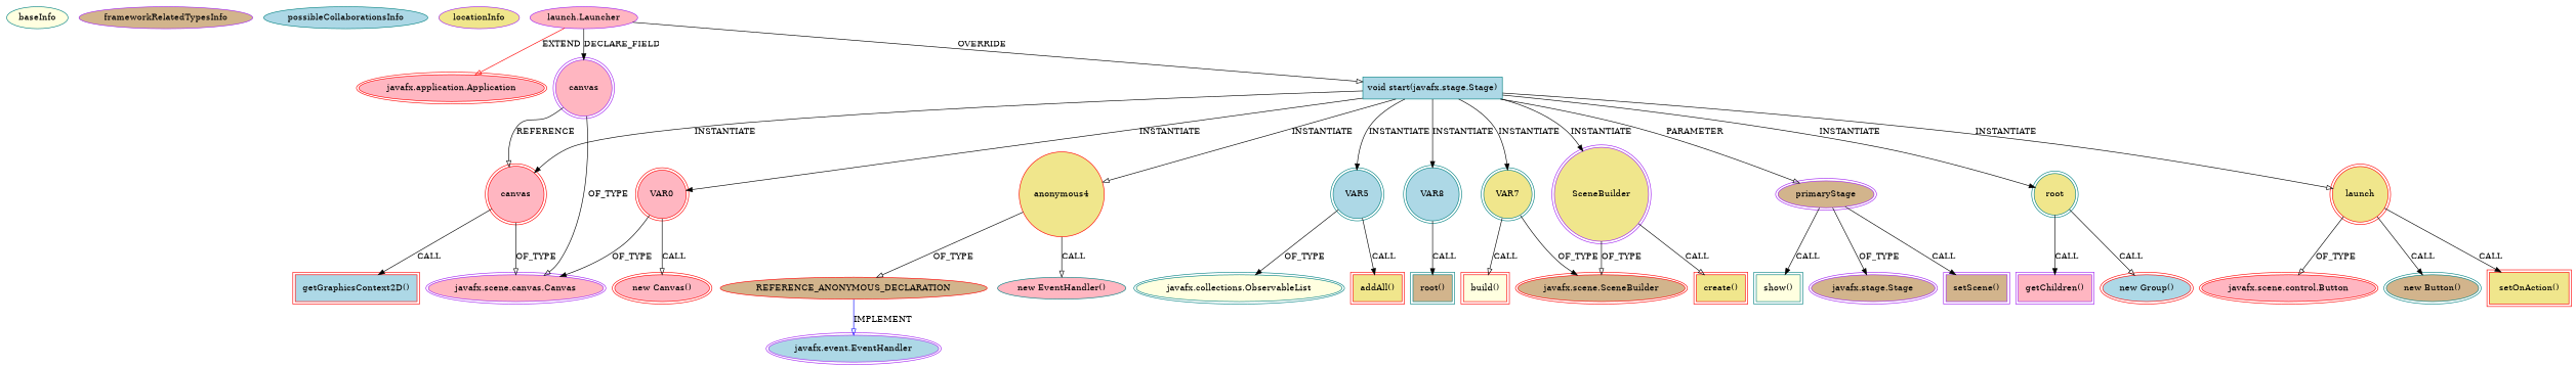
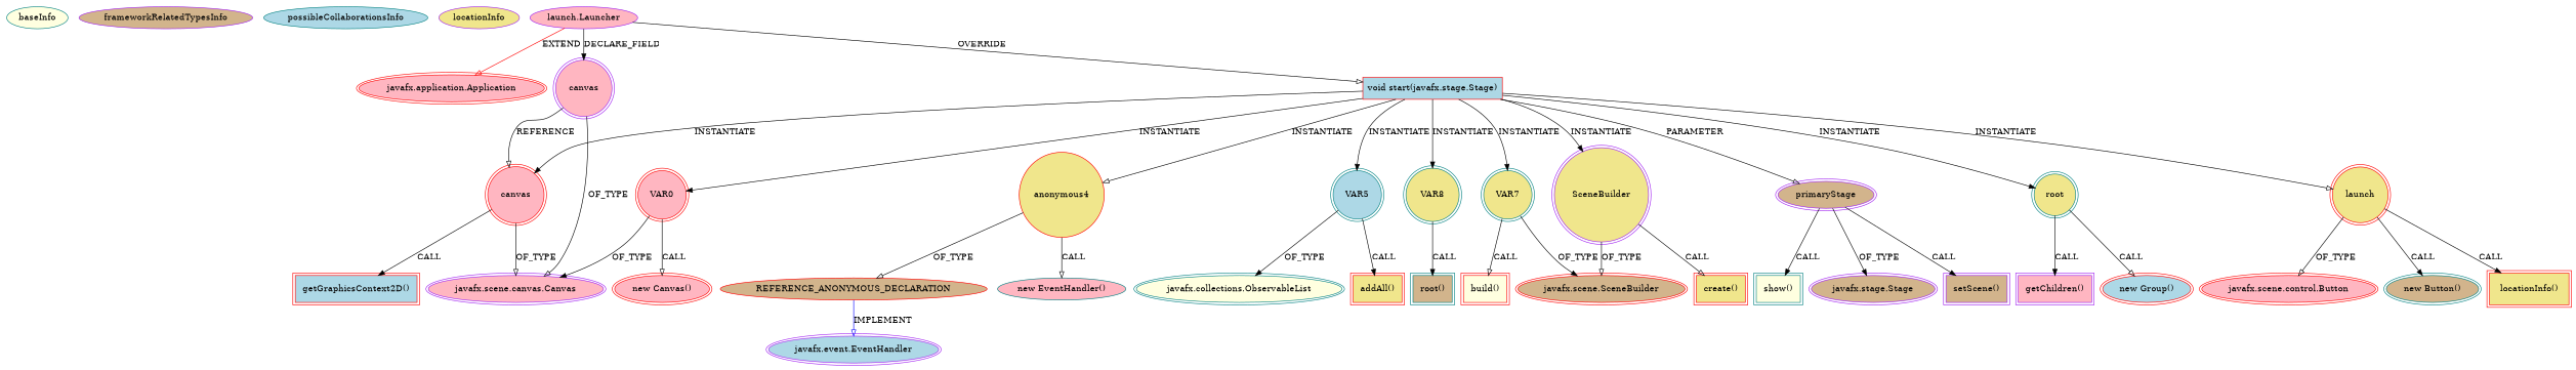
  digraph {
    node [color=red fillcolor=lightpink style=filled isFrameworkType=true vertexType=VARIABLE_EXPRESION peripheries=2]
    edge [arrowhead=normal]
    baseInfo [category=extension_graph color=teal fillcolor=lightyellow graphId=4661 isAnonymous=false possibleRelation=true isFrameworkType="" vertexType="" peripheries=""]
    frameworkRelatedTypesInfo [0="javafx.application.Application" color=purple fillcolor=tan isFrameworkType="" vertexType="" peripheries=""]
    possibleCollaborationsInfo [0="4661~OVERRIDING_METHOD_DECLARATION-INSTANTIATION-~javafx.application.Application ~javafx.event.EventHandler ~false~true" color=teal fillcolor=lightblue isFrameworkType="" vertexType="" peripheries=""]
    locationInfo [color=purple contextSignature=Launcher filePath="/vdrhtc-PhysicsTest/PhysicsTest-master/src/launch/Launcher.java" fillcolor=khaki graphId=4661 projectName="vdrhtc-PhysicsTest" isFrameworkType="" vertexType="" peripheries=""]
    n5 [color=purple isFrameworkType=false label="launch.Launcher" vertexType=ROOT_CLIENT_CLASS_DECLARATION peripheries=""]
    n6 [label="javafx.application.Application" vertexType=FRAMEWORK_CLASS_TYPE]
    n7 [color=purple label=canvas shape=circle vertexType=FIELD_DECLARATION]
-   n8 [color=teal fillcolor=lightblue isFrameworkType=false label="void start(javafx.stage.Stage)" shape=box vertexType=OVERRIDING_METHOD_DECLARATION peripheries=""]
+   n8 [fillcolor=lightblue isFrameworkType=false label="void start(javafx.stage.Stage)" shape=box vertexType=OVERRIDING_METHOD_DECLARATION peripheries=""]
    n9 [color=purple label="javafx.scene.canvas.Canvas" vertexType=FRAMEWORK_CLASS_TYPE]
    n10 [label=canvas shape=circle]
    n11 [color=purple fillcolor=tan label=primaryStage vertexType=PARAMETER_DECLARATION]
    n12 [label=VAR0 shape=circle]
    n13 [color=teal fillcolor=khaki label=root shape=circle]
    n14 [fillcolor=khaki label=launch shape=circle]
    n15 [fillcolor=khaki isFrameworkType=false label=anonymous4 shape=circle peripheries=""]
    n16 [color=teal fillcolor=lightblue label=VAR5 shape=circle]
    n17 [color=teal fillcolor=khaki label=VAR7 shape=circle]
-   n18 [color=teal fillcolor=lightblue label=VAR8 shape=circle]
+   n18 [color=teal fillcolor=khaki label=VAR8 shape=circle]
    n19 [color=purple fillcolor=khaki label=SceneBuilder shape=circle]
    n20 [fillcolor=lightblue label="getGraphicsContext2D()" shape=box vertexType=INSIDE_CALL]
    n21 [color=purple fillcolor=tan label="javafx.stage.Stage" vertexType=FRAMEWORK_CLASS_TYPE]
    n22 [color=purple fillcolor=tan label="setScene()" shape=box vertexType=INSIDE_CALL]
    n23 [color=teal fillcolor=lightyellow label="show()" shape=box vertexType=INSIDE_CALL]
    n24 [label="new Canvas()" vertexType=CONSTRUCTOR_CALL]
    n25 [fillcolor=lightblue label="new Group()" vertexType=CONSTRUCTOR_CALL]
    n26 [color=purple label="getChildren()" shape=box vertexType=INSIDE_CALL]
    n27 [label="javafx.scene.control.Button" vertexType=FRAMEWORK_CLASS_TYPE]
    n28 [color=teal fillcolor=tan label="new Button()" vertexType=CONSTRUCTOR_CALL]
-   n29 [fillcolor=khaki label="setOnAction()" shape=box vertexType=INSIDE_CALL]
+   n29 [fillcolor=khaki label="locationInfo()" shape=box vertexType=INSIDE_CALL]
    n30 [fillcolor=tan isFrameworkType=false label=REFERENCE_ANONYMOUS_DECLARATION vertexType=REFERENCE_ANONYMOUS_DECLARATION peripheries=""]
    n31 [color=teal isFrameworkType=false label="new EventHandler()" vertexType=CONSTRUCTOR_CALL peripheries=""]
    n32 [color=teal fillcolor=lightyellow label="javafx.collections.ObservableList" vertexType=FRAMEWORK_INTERFACE_TYPE]
    n33 [fillcolor=khaki label="addAll()" shape=box vertexType=INSIDE_CALL]
    n34 [fillcolor=tan label="javafx.scene.SceneBuilder" vertexType=FRAMEWORK_CLASS_TYPE]
    n35 [fillcolor=lightyellow label="build()" shape=box vertexType=INSIDE_CALL]
    n36 [color=teal fillcolor=tan label="root()" shape=box vertexType=INSIDE_CALL]
    n37 [fillcolor=khaki label="create()" shape=box vertexType=INSIDE_CALL]
    n38 [color=purple fillcolor=lightblue label="javafx.event.EventHandler" vertexType=FRAMEWORK_INTERFACE_TYPE]
    n5 -> n6 [arrowhead=onormal color=red label=EXTEND]
    n5 -> n7 [label=DECLARE_FIELD]
    n5 -> n8 [arrowhead=onormal label=OVERRIDE]
    n7 -> n9 [arrowhead=onormal label=OF_TYPE]
    n7 -> n10 [arrowhead=onormal label=REFERENCE]
    n8 -> n10 [label=INSTANTIATE]
    n8 -> n11 [arrowhead=onormal label=PARAMETER]
    n8 -> n12 [label=INSTANTIATE]
    n8 -> n13 [label=INSTANTIATE]
    n8 -> n14 [arrowhead=onormal label=INSTANTIATE]
    n8 -> n15 [arrowhead=onormal label=INSTANTIATE]
    n8 -> n16 [label=INSTANTIATE]
    n8 -> n17 [label=INSTANTIATE]
    n8 -> n18 [label=INSTANTIATE]
    n8 -> n19 [label=INSTANTIATE]
    n10 -> n9 [arrowhead=onormal label=OF_TYPE]
    n10 -> n20 [label=CALL]
    n11 -> n21 [label=OF_TYPE]
    n11 -> n22 [label=CALL]
    n11 -> n23 [label=CALL]
    n12 -> n9 [label=OF_TYPE]
    n12 -> n24 [arrowhead=onormal label=CALL]
    n13 -> n25 [arrowhead=onormal label=CALL]
    n13 -> n26 [label=CALL]
    n14 -> n27 [arrowhead=onormal label=OF_TYPE]
    n14 -> n28 [label=CALL]
    n14 -> n29 [label=CALL]
    n15 -> n30 [arrowhead=onormal label=OF_TYPE]
    n15 -> n31 [arrowhead=onormal label=CALL]
    n16 -> n32 [label=OF_TYPE]
    n16 -> n33 [label=CALL]
    n17 -> n34 [label=OF_TYPE]
    n17 -> n35 [arrowhead=onormal label=CALL]
    n18 -> n36 [label=CALL]
    n19 -> n34 [arrowhead=onormal label=OF_TYPE]
    n19 -> n37 [arrowhead=onormal label=CALL]
    n30 -> n38 [arrowhead=onormal color=blue label=IMPLEMENT]
  }
